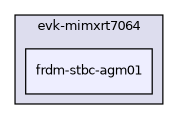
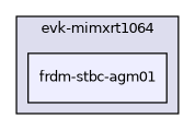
  digraph {
    compound=true
    n1 [fillcolor="#eeeeff" fontname=Helvetica fontsize=10 label="frdm-stbc-agm01" pencolor=black shape=box style=filled]
    subgraph cluster_1 {
      bgcolor="#ddddee"
      fontname=Helvetica
      fontsize=10
-     label="evk-mimxrt7064"
+     label="evk-mimxrt1064"
      pencolor=black
      n1
    }
  }
